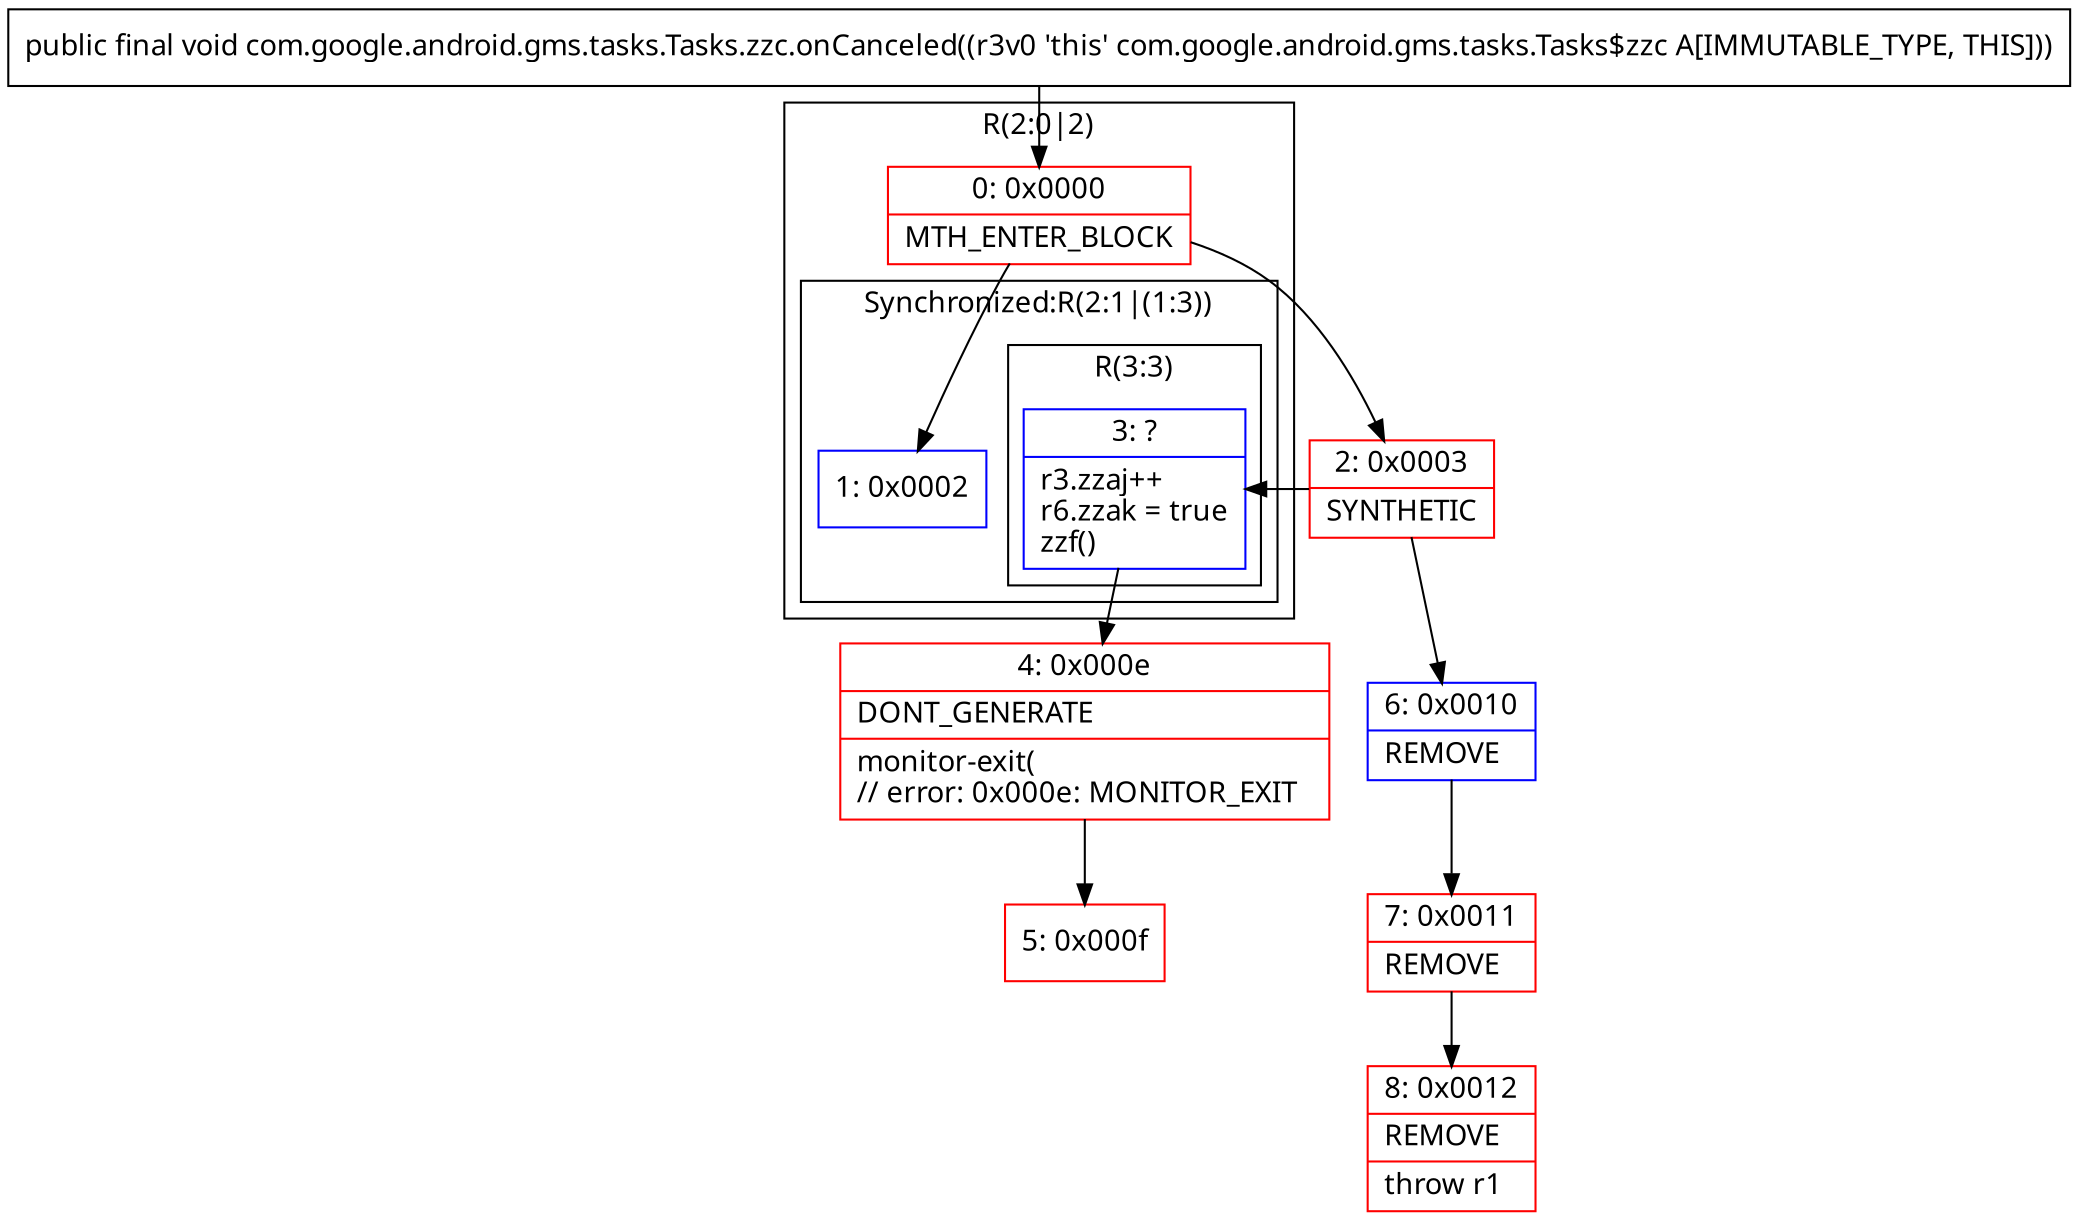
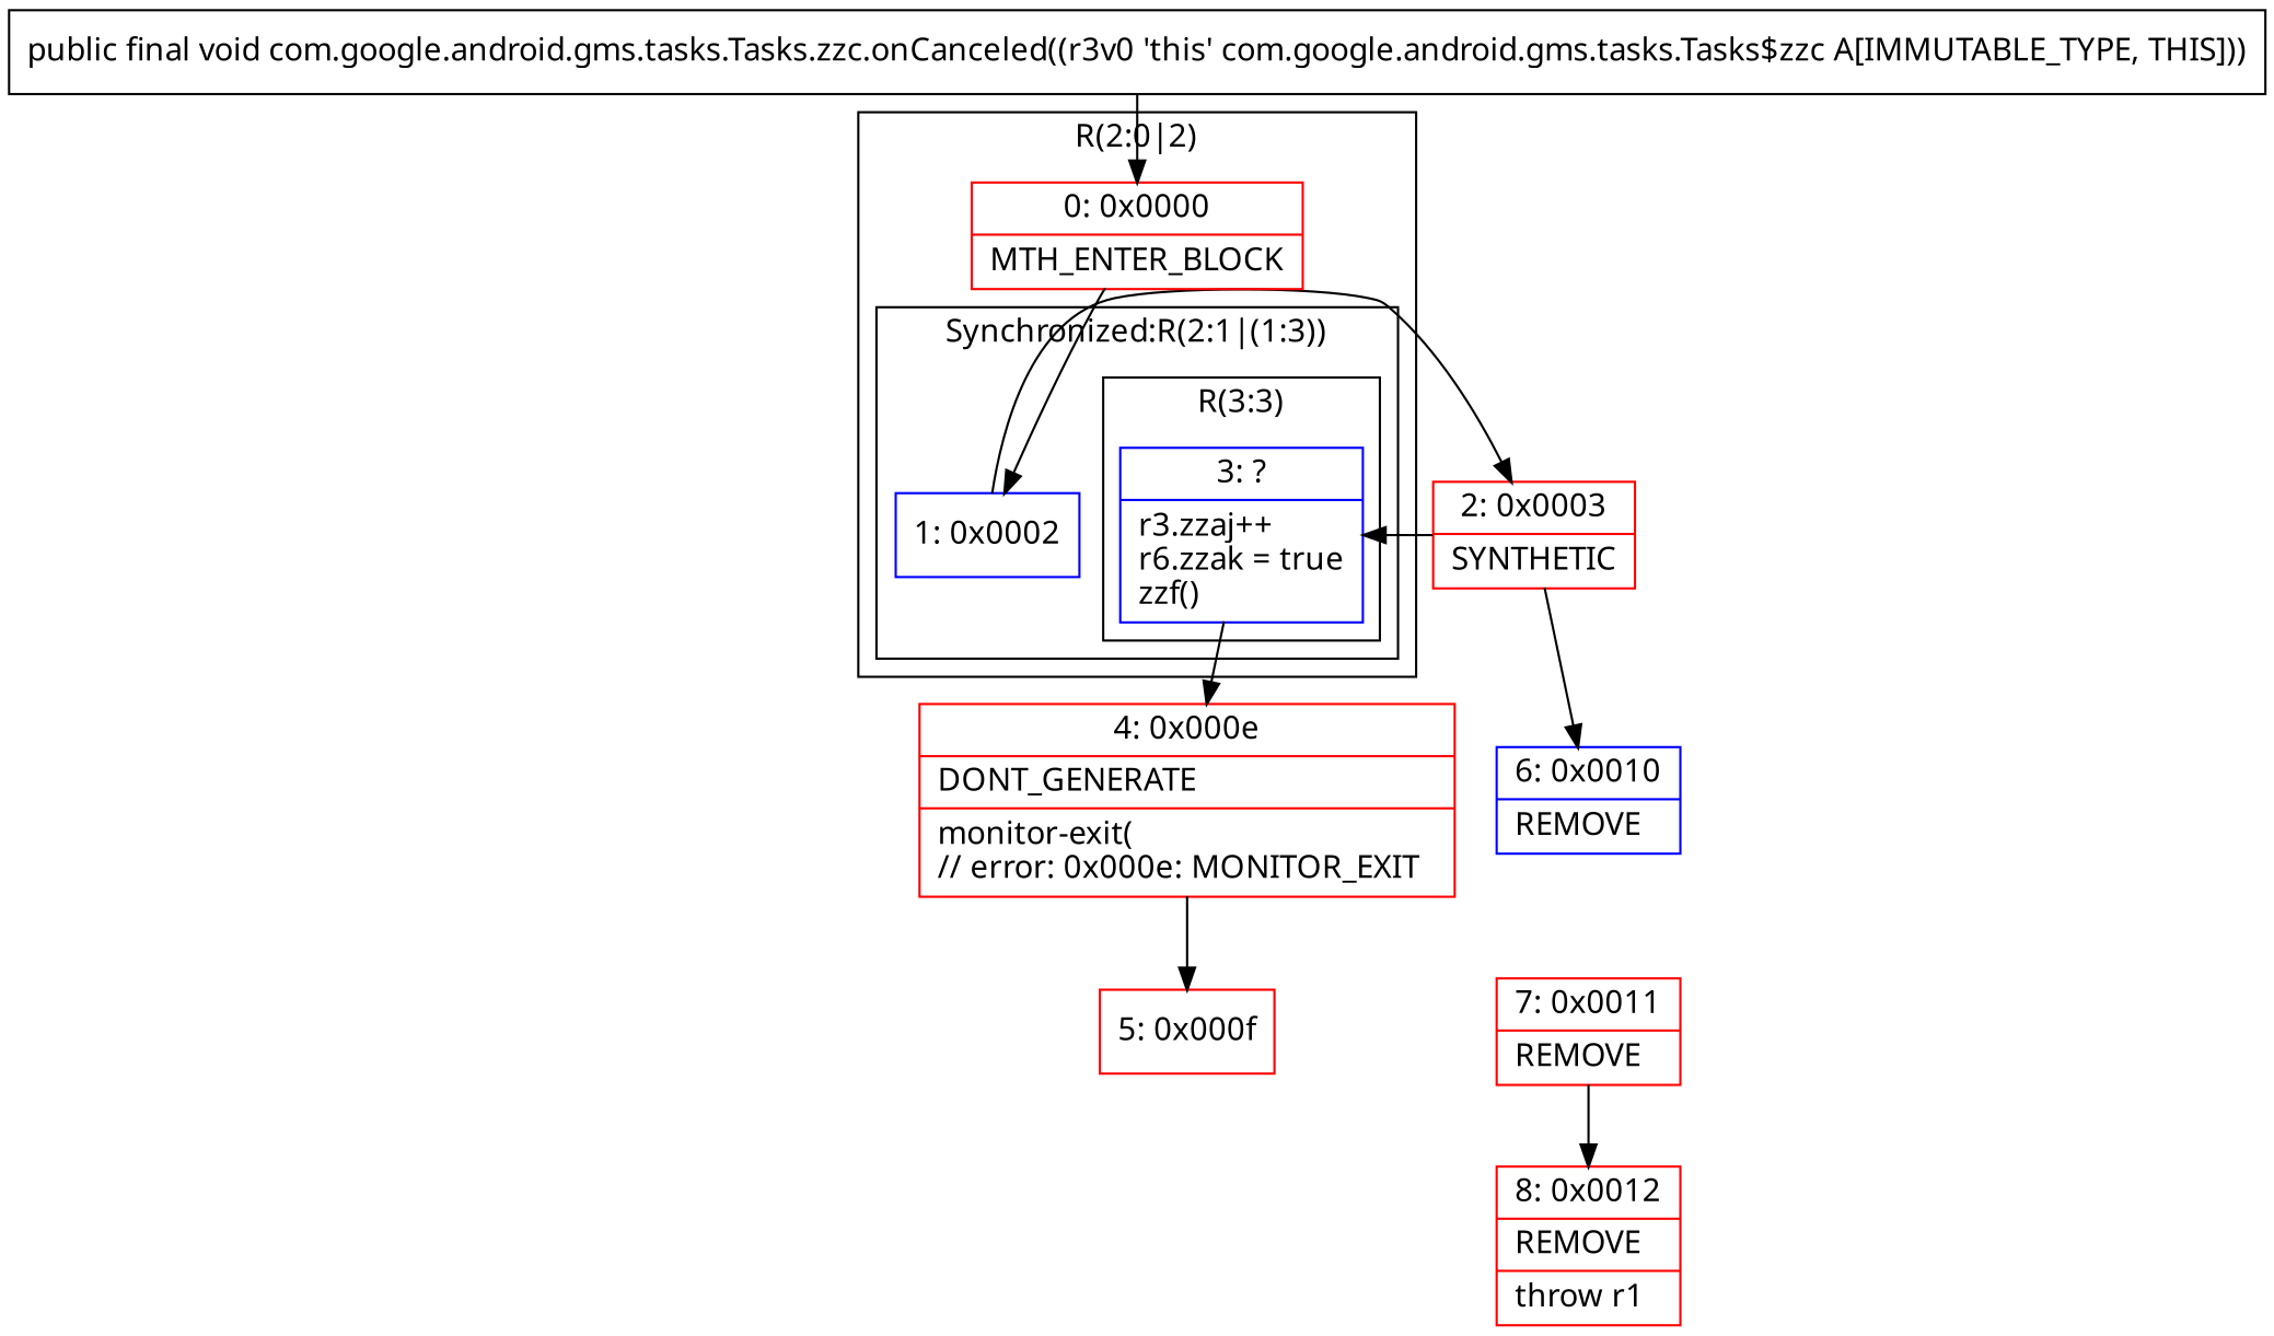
  digraph {
    fontname="Noto Sans"
    node [color=red fontname="Noto Sans" shape=record]
    edge [fontname="Noto Sans"]
    n1 [color=blue label="{3\:\ ?|r3.zzaj++\lr6.zzak = true\lzzf()\l}"]
    n2 [color=blue label="{1\:\ 0x0002}"]
    n3 [label="{0\:\ 0x0000|MTH_ENTER_BLOCK\l}"]
    n4 [label="{4\:\ 0x000e|DONT_GENERATE\l|monitor\-exit(\l\/\/ error: 0x000e: MONITOR_EXIT  \l}"]
    n5 [label="{2\:\ 0x0003|SYNTHETIC\l}"]
    n6 [color=blue label="{6\:\ 0x0010|REMOVE\l}"]
    n7 [label="{5\:\ 0x000f}"]
    n8 [label="{7\:\ 0x0011|REMOVE\l}"]
    n9 [label="{8\:\ 0x0012|REMOVE\l|throw r1\l}"]
    n10 [label="{public final void com.google.android.gms.tasks.Tasks.zzc.onCanceled((r3v0 'this' com.google.android.gms.tasks.Tasks$zzc A[IMMUTABLE_TYPE, THIS])) }" color=""]
    subgraph cluster_1 {
      label="R(2:0|2)"
      n3
      subgraph cluster_2 {
        label="Synchronized:R(2:1|(1:3))"
        n2
        subgraph cluster_3 {
          label="R(3:3)"
          n1
        }
      }
    }
    n1 -> n4
-   n3 -> n5
+   n2 -> n5
    n3 -> n2
    n4 -> n7
    n5 -> n1
    n5 -> n6
-   n6 -> n8
    n8 -> n9
    n10 -> n3
  }
